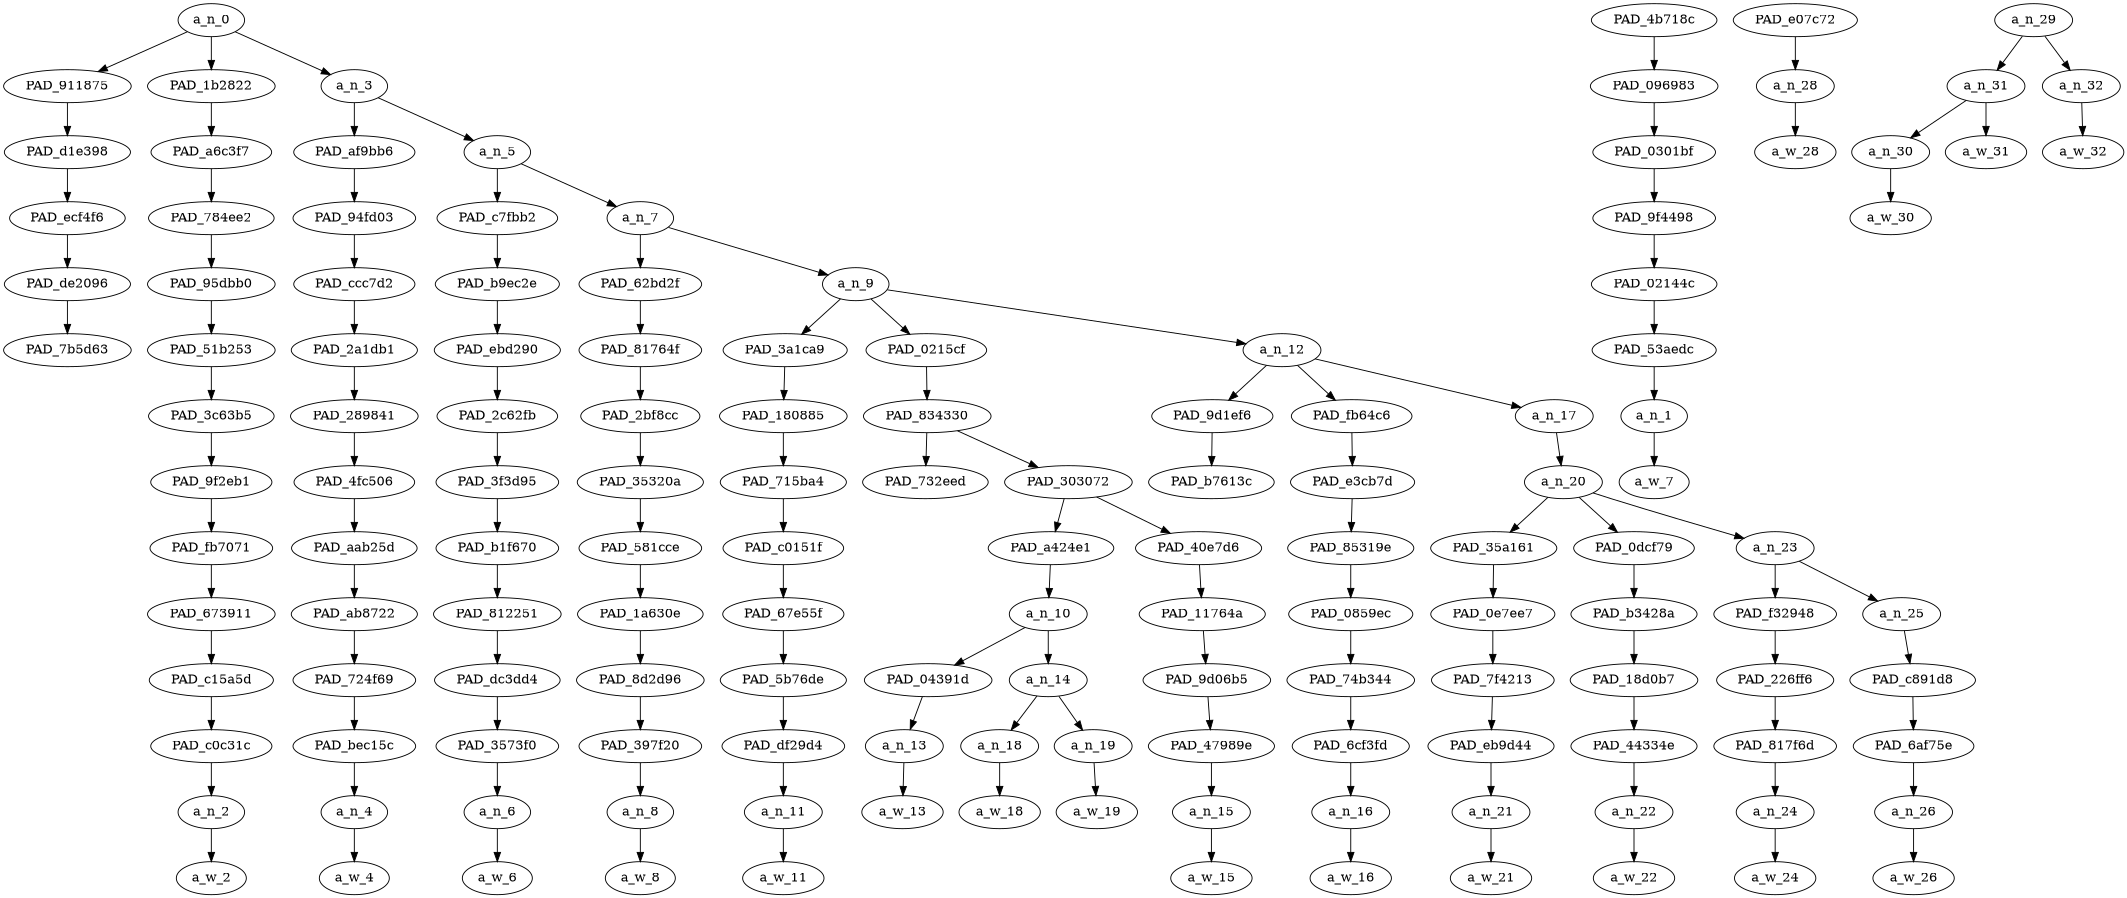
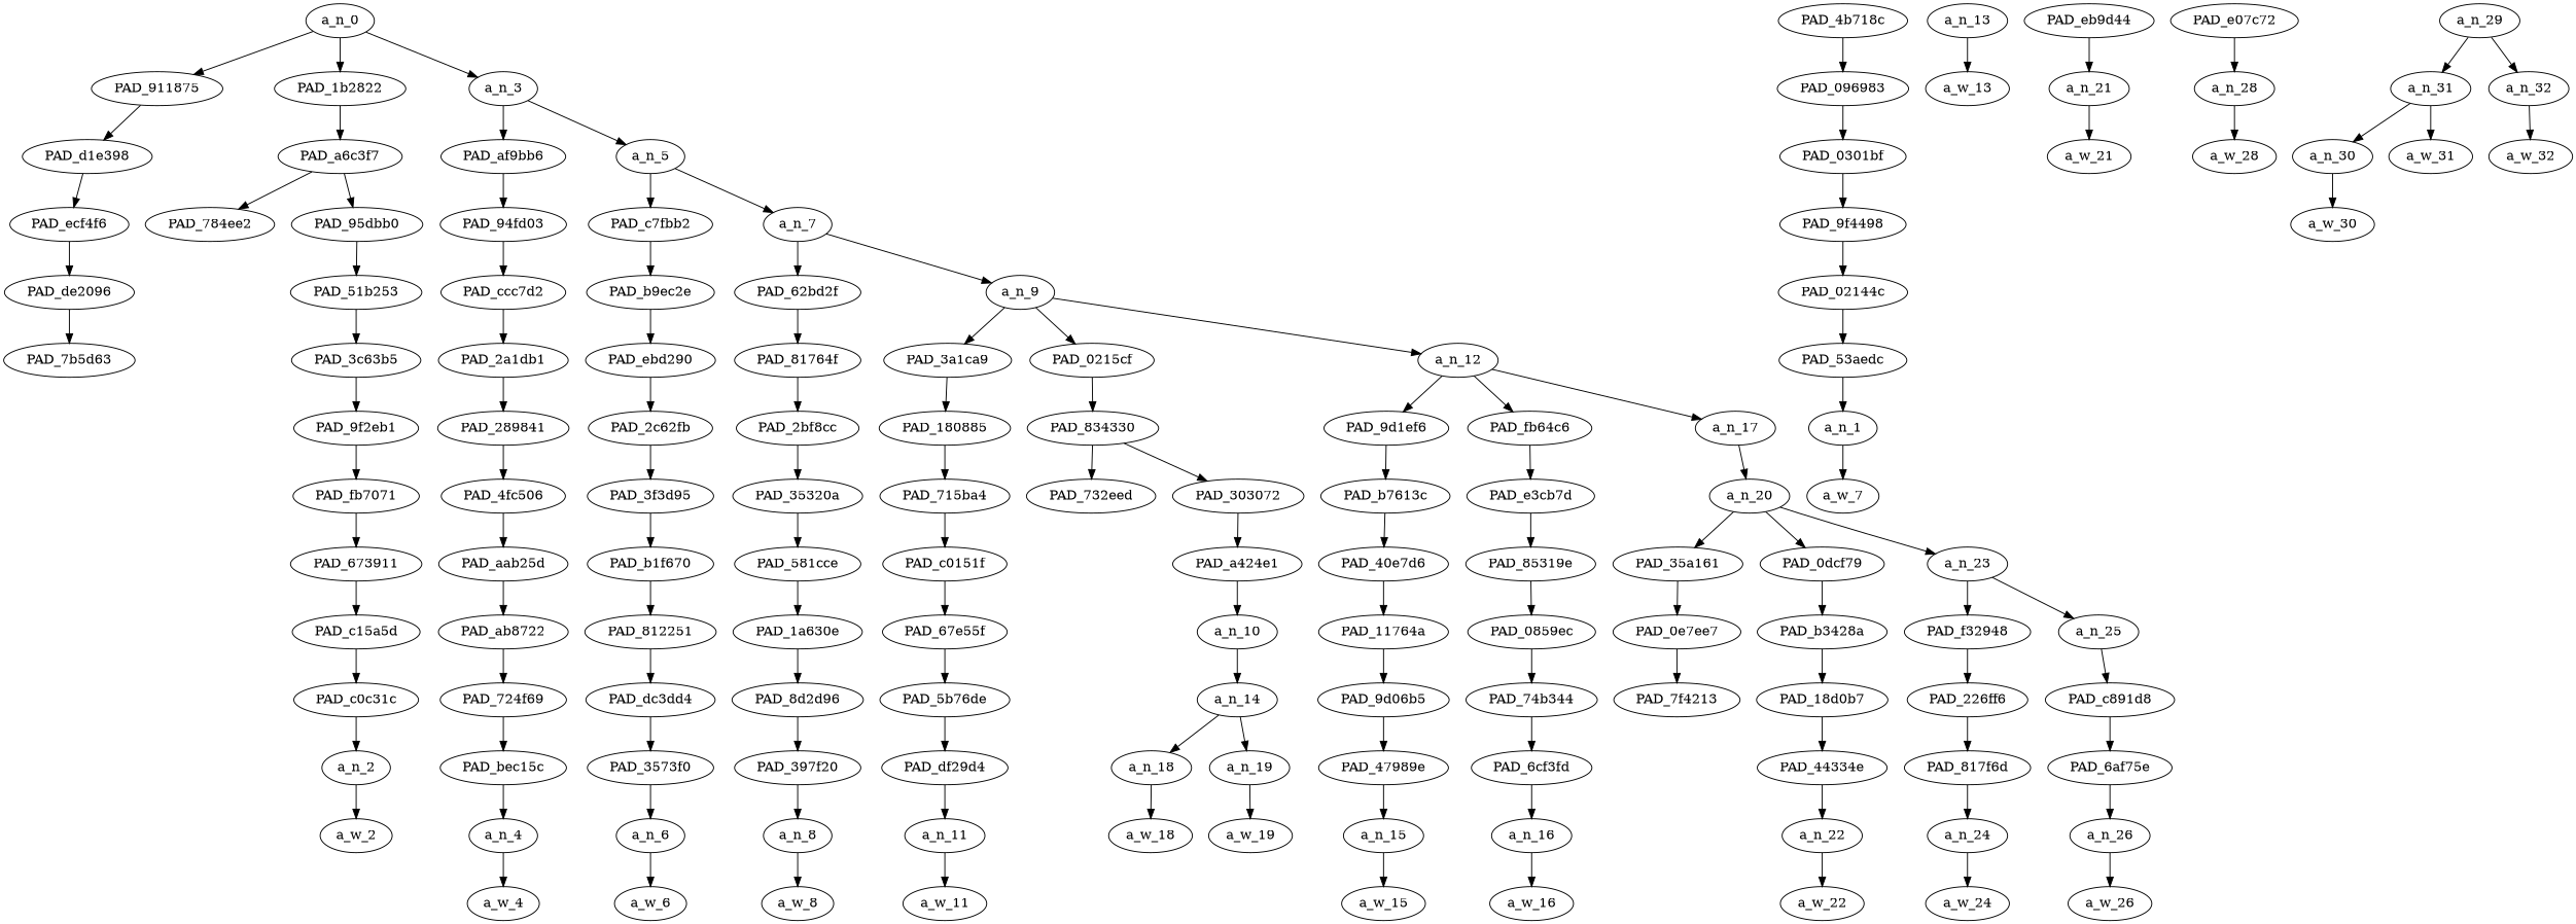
  strict digraph {
    node [div_dir=1 index=0 level=1 text_span="[0]" value=0.04323031]
    a_n_0 [level=13 text_span="[0, 1, 2, 3, 4, 5, 6, 7, 8, 9, 10, 11, 12, 13, 14, 15, 16, 17, 18]" value=1.00000001]
    PAD_911875 [level=12]
    PAD_1b2822 [div_dir=-1 index=1 level=12 text_span="[1]" value=0.04238035]
    a_n_3 [index=2 level=12 text_span="[2, 3, 4, 5, 6, 7, 8, 9, 10, 11, 12, 13, 14, 15, 16, 17, 18]" value=0.91418145]
    PAD_d1e398 [level=11]
    PAD_a6c3f7 [div_dir=-1 index=1 level=11 text_span="[1]" value=0.04238035]
    PAD_af9bb6 [div_dir=-1 index=2 level=11 text_span="[2]" value=0.05250247]
    a_n_5 [index=3 level=11 text_span="[3, 4, 5, 6, 7, 8, 9, 10, 11, 12, 13, 14, 15, 16, 17, 18]" value=0.86144826]
    PAD_ecf4f6 [level=10]
    PAD_784ee2 [div_dir=-1 index=1 level=10 text_span="[1]" value=0.04238035]
    PAD_94fd03 [div_dir=-1 index=2 level=10 text_span="[2]" value=0.05250247]
    PAD_c7fbb2 [div_dir=-1 index=3 level=10 text_span="[3]" value=0.03969245]
    a_n_7 [index=4 level=10 text_span="[4, 5, 6, 7, 8, 9, 10, 11, 12, 13, 14, 15, 16, 17, 18]" value=0.82146200]
    PAD_de2096 [level=9]
    PAD_7b5d63 [level=8]
    PAD_4b718c [level=7]
    PAD_096983 [level=6]
    PAD_0301bf [level=5]
    PAD_9f4498 [level=4]
    PAD_02144c [level=3]
    PAD_53aedc [level=2]
    a_n_1
    n23 [div_dir=0 label=a_w_7 level=0 value="<user>"]
    PAD_95dbb0 [div_dir=-1 index=1 level=9 text_span="[1]" value=0.04238035]
    PAD_51b253 [div_dir=-1 index=1 level=8 text_span="[1]" value=0.04238035]
    PAD_3c63b5 [div_dir=-1 index=1 level=7 text_span="[1]" value=0.04238035]
    PAD_9f2eb1 [div_dir=-1 index=1 level=6 text_span="[1]" value=0.04238035]
    PAD_fb7071 [div_dir=-1 index=1 level=5 text_span="[1]" value=0.04238035]
    PAD_673911 [div_dir=-1 index=1 level=4 text_span="[1]" value=0.04238035]
    PAD_c15a5d [div_dir=-1 index=1 level=3 text_span="[1]" value=0.04238035]
    PAD_c0c31c [div_dir=-1 index=1 level=2 text_span="[1]" value=0.04238035]
    a_n_2 [div_dir=-1 index=1 text_span="[1]" value=0.04238035]
    a_w_2 [div_dir=0 index=1 level=0 text_span="[1]" value=it]
    PAD_ccc7d2 [div_dir=-1 index=2 level=9 text_span="[2]" value=0.05250247]
    PAD_b9ec2e [div_dir=-1 index=3 level=9 text_span="[3]" value=0.03969245]
    PAD_62bd2f [div_dir=-1 index=4 level=9 text_span="[4]" value=0.05175429]
    a_n_9 [index=5 level=9 text_span="[5, 6, 7, 8, 9, 10, 11, 12, 13, 14, 15, 16, 17, 18]" value=0.76938281]
    PAD_2a1db1 [div_dir=-1 index=2 level=8 text_span="[2]" value=0.05250247]
    PAD_289841 [div_dir=-1 index=2 level=7 text_span="[2]" value=0.05250247]
    PAD_4fc506 [div_dir=-1 index=2 level=6 text_span="[2]" value=0.05250247]
    PAD_aab25d [div_dir=-1 index=2 level=5 text_span="[2]" value=0.05250247]
    PAD_ab8722 [div_dir=-1 index=2 level=4 text_span="[2]" value=0.05250247]
    PAD_724f69 [div_dir=-1 index=2 level=3 text_span="[2]" value=0.05250247]
    PAD_bec15c [div_dir=-1 index=2 level=2 text_span="[2]" value=0.05250247]
    a_n_4 [div_dir=-1 index=2 text_span="[2]" value=0.05250247]
    a_w_4 [div_dir=0 index=2 level=0 text_span="[2]" value=means]
    PAD_ebd290 [div_dir=-1 index=3 level=8 text_span="[3]" value=0.03969245]
    PAD_81764f [div_dir=-1 index=4 level=8 text_span="[4]" value=0.05175429]
    PAD_3a1ca9 [index=6 level=8 text_span="[8]" value=0.03518707]
    PAD_0215cf [index=5 level=8 text_span="[5, 6, 7]" value=0.29051465]
    a_n_12 [index=7 level=8 text_span="[9, 10, 11, 12, 13, 14, 15, 16, 17, 18]" value=0.44332515]
    PAD_2c62fb [div_dir=-1 index=3 level=7 text_span="[3]" value=0.03969245]
    PAD_3f3d95 [div_dir=-1 index=3 level=6 text_span="[3]" value=0.03969245]
    PAD_b1f670 [div_dir=-1 index=3 level=5 text_span="[3]" value=0.03969245]
    PAD_812251 [div_dir=-1 index=3 level=4 text_span="[3]" value=0.03969245]
    PAD_dc3dd4 [div_dir=-1 index=3 level=3 text_span="[3]" value=0.03969245]
    PAD_3573f0 [div_dir=-1 index=3 level=2 text_span="[3]" value=0.03969245]
    a_n_6 [div_dir=-1 index=3 text_span="[3]" value=0.03969245]
    a_w_6 [div_dir=0 index=3 level=0 text_span="[3]" value=that]
    PAD_2bf8cc [div_dir=-1 index=4 level=7 text_span="[4]" value=0.05175429]
    PAD_180885 [index=6 level=7 text_span="[8]" value=0.03518707]
    PAD_834330 [index=5 level=7 text_span="[5, 6, 7]" value=0.29051465]
    PAD_9d1ef6 [index=7 level=7 text_span="[9]" value=0.03879394]
    PAD_fb64c6 [div_dir=-1 index=8 level=7 text_span="[10]" value=0.04652826]
    a_n_17 [index=9 level=7 text_span="[11, 12, 13, 14, 15, 16, 17, 18]" value=0.35776265]
    PAD_35320a [div_dir=-1 index=4 level=6 text_span="[4]" value=0.05175429]
    PAD_581cce [div_dir=-1 index=4 level=5 text_span="[4]" value=0.05175429]
    PAD_1a630e [div_dir=-1 index=4 level=4 text_span="[4]" value=0.05175429]
    PAD_8d2d96 [div_dir=-1 index=4 level=3 text_span="[4]" value=0.05175429]
    PAD_397f20 [div_dir=-1 index=4 level=2 text_span="[4]" value=0.05175429]
    a_n_8 [div_dir=-1 index=4 text_span="[4]" value=0.05175429]
    a_w_8 [div_dir=0 index=4 level=0 text_span="[4]" value=they]
    PAD_715ba4 [index=6 level=6 text_span="[8]" value=0.03518707]
    PAD_732eed [index=5 level=6 text_span="[5, 6, 7]" value=0.29051465]
    PAD_303072 [index=5 level=5 text_span="[5, 6, 7]" value=0.29051465]
    PAD_b7613c [index=7 level=6 text_span="[9]" value=0.03879394]
    PAD_e3cb7d [div_dir=-1 index=8 level=6 text_span="[10]" value=0.04652826]
    a_n_20 [index=9 level=6 text_span="[11, 12, 13, 14, 15, 16, 17, 18]" value=0.35748289]
    PAD_c0151f [index=6 level=5 text_span="[8]" value=0.03518707]
    PAD_67e55f [index=6 level=4 text_span="[8]" value=0.03518707]
    PAD_5b76de [index=6 level=3 text_span="[8]" value=0.03518707]
    PAD_df29d4 [index=7 level=2 text_span="[8]" value=0.03518707]
    a_n_11 [index=8 text_span="[8]" value=0.03518707]
    a_w_11 [div_dir=0 index=8 level=0 text_span="[8]" value=but]
    PAD_a424e1 [index=5 level=4 text_span="[5, 6, 7]" value=0.29051465]
    a_n_10 [index=5 level=3 text_span="[5, 6, 7]" value=0.29051465]
-   PAD_04391d [div_dir=-1 index=5 level=2 text_span="[5]" value=0.08581240]
    a_n_14 [index=6 level=2 text_span="[6, 7]" value=0.20444340]
    a_n_13 [div_dir=-1 index=5 text_span="[5]" value=0.08581240]
    a_n_18 [index=6 text_span="[6]" value=0.12791001]
    a_n_19 [index=7 text_span="[7]" value=0.07609172]
    a_w_13 [div_dir=0 index=5 level=0 text_span="[5]" value=hate]
    a_w_18 [div_dir=0 index=6 level=0 text_span="[6]" value=gay]
    a_w_19 [div_dir=0 index=7 level=0 text_span="[7]" value=people]
    PAD_40e7d6 [index=7 level=5 text_span="[9]" value=0.03879394]
    PAD_85319e [div_dir=-1 index=8 level=5 text_span="[10]" value=0.04652826]
    PAD_35a161 [index=9 level=5 text_span="[11]" value=0.04661127]
    PAD_0dcf79 [div_dir=-1 index=10 level=5 text_span="[12]" value=0.03397967]
    a_n_23 [index=11 level=5 text_span="[13, 14, 15, 16, 17, 18]" value=0.27661219]
    PAD_11764a [index=7 level=4 text_span="[9]" value=0.03879394]
    PAD_9d06b5 [index=7 level=3 text_span="[9]" value=0.03879394]
    PAD_47989e [index=8 level=2 text_span="[9]" value=0.03879394]
    a_n_15 [index=9 text_span="[9]" value=0.03879394]
    a_w_15 [div_dir=0 index=9 level=0 text_span="[9]" value=feel]
    PAD_0859ec [div_dir=-1 index=8 level=4 text_span="[10]" value=0.04652826]
    PAD_74b344 [div_dir=-1 index=8 level=3 text_span="[10]" value=0.04652826]
    PAD_6cf3fd [div_dir=-1 index=9 level=2 text_span="[10]" value=0.04652826]
    a_n_16 [div_dir=-1 index=10 text_span="[10]" value=0.04652826]
    a_w_16 [div_dir=0 index=10 level=0 text_span="[10]" value=uncomfortable]
    PAD_0e7ee7 [index=9 level=4 text_span="[11]" value=0.04661127]
    PAD_b3428a [div_dir=-1 index=10 level=4 text_span="[12]" value=0.03397967]
    PAD_f32948 [index=11 level=4 text_span="[13]" value=0.03237495]
    a_n_25 [index=12 level=4 text_span="[14, 15, 16, 17, 18]" value=0.24398775]
    PAD_7f4213 [index=9 level=3 text_span="[11]" value=0.04661127]
    n115 [div_dir=-1 index=10 label=PAD_18d0b7 level=3 text_span="[12]" value=0.03397967]
    PAD_226ff6 [index=11 level=3 text_span="[13]" value=0.03237495]
    PAD_c891d8 [index=12 level=3 text_span="[14]" value=0.04279695]
    PAD_eb9d44 [index=10 level=2 text_span="[11]" value=0.04661127]
    a_n_21 [index=11 text_span="[11]" value=0.04661127]
    a_w_21 [div_dir=0 index=11 level=0 text_span="[11]" value=admitting]
    PAD_44334e [div_dir=-1 index=11 level=2 text_span="[12]" value=0.03397967]
    a_n_22 [div_dir=-1 index=12 text_span="[12]" value=0.03397967]
    a_w_22 [div_dir=0 index=12 level=0 text_span="[12]" value=so]
    PAD_817f6d [index=12 level=2 text_span="[13]" value=0.03237495]
    PAD_6af75e [index=13 level=2 text_span="[14]" value=0.04279695]
    a_n_24 [index=13 text_span="[13]" value=0.03237495]
    a_w_24 [div_dir=0 index=13 level=0 text_span="[13]" value=in]
    a_n_26 [index=14 text_span="[14]" value=0.04279695]
    PAD_e07c72 [index=14 level=2 text_span="[15]" value=0.02997277]
    a_n_28 [index=15 text_span="[15]" value=0.02997277]
    a_n_29 [index=15 level=2 text_span="[16, 17, 18]" value=0.17076286]
    a_n_31 [div_dir=-1 index=17 text_span="[17]" value=0.07297990]
    a_n_32 [index=18 text_span="[18]" value=0.05921350]
    a_w_26 [div_dir=0 index=14 level=0 text_span="[14]" value=front]
    a_w_28 [div_dir=0 index=15 level=0 text_span="[15]" value=of]
    a_n_30 [index=16 text_span="[16]" value=0.03832607]
    a_w_30 [div_dir=0 index=16 level=0 text_span="[16]" value=a]
    a_w_31 [div_dir=0 index=17 level=0 text_span="[17]" value=queer]
    a_w_32 [div_dir=0 index=18 level=0 text_span="[18]" value=person]
    a_n_0 -> PAD_911875
    a_n_0 -> PAD_1b2822
    a_n_0 -> a_n_3
    PAD_911875 -> PAD_d1e398
    PAD_1b2822 -> PAD_a6c3f7
    a_n_3 -> PAD_af9bb6
    a_n_3 -> a_n_5
    PAD_d1e398 -> PAD_ecf4f6
    PAD_a6c3f7 -> PAD_784ee2
    PAD_af9bb6 -> PAD_94fd03
    a_n_5 -> PAD_c7fbb2
    a_n_5 -> a_n_7
    PAD_ecf4f6 -> PAD_de2096
-   PAD_784ee2 -> PAD_95dbb0
+   PAD_a6c3f7 -> PAD_95dbb0
    PAD_94fd03 -> PAD_ccc7d2
    PAD_c7fbb2 -> PAD_b9ec2e
    a_n_7 -> PAD_62bd2f
    a_n_7 -> a_n_9
    PAD_de2096 -> PAD_7b5d63
    PAD_4b718c -> PAD_096983
    PAD_096983 -> PAD_0301bf
    PAD_0301bf -> PAD_9f4498
    PAD_9f4498 -> PAD_02144c
    PAD_02144c -> PAD_53aedc
    PAD_53aedc -> a_n_1
    a_n_1 -> n23
    PAD_95dbb0 -> PAD_51b253
    PAD_51b253 -> PAD_3c63b5
    PAD_3c63b5 -> PAD_9f2eb1
    PAD_9f2eb1 -> PAD_fb7071
    PAD_fb7071 -> PAD_673911
    PAD_673911 -> PAD_c15a5d
    PAD_c15a5d -> PAD_c0c31c
    PAD_c0c31c -> a_n_2
    a_n_2 -> a_w_2
    PAD_ccc7d2 -> PAD_2a1db1
    PAD_b9ec2e -> PAD_ebd290
    PAD_62bd2f -> PAD_81764f
    a_n_9 -> PAD_3a1ca9
    a_n_9 -> PAD_0215cf
    a_n_9 -> a_n_12
    PAD_2a1db1 -> PAD_289841
    PAD_289841 -> PAD_4fc506
    PAD_4fc506 -> PAD_aab25d
    PAD_aab25d -> PAD_ab8722
    PAD_ab8722 -> PAD_724f69
    PAD_724f69 -> PAD_bec15c
    PAD_bec15c -> a_n_4
    a_n_4 -> a_w_4
    PAD_ebd290 -> PAD_2c62fb
    PAD_81764f -> PAD_2bf8cc
    PAD_3a1ca9 -> PAD_180885
    PAD_0215cf -> PAD_834330
    a_n_12 -> PAD_9d1ef6
    a_n_12 -> PAD_fb64c6
    a_n_12 -> a_n_17
    PAD_2c62fb -> PAD_3f3d95
    PAD_3f3d95 -> PAD_b1f670
    PAD_b1f670 -> PAD_812251
    PAD_812251 -> PAD_dc3dd4
    PAD_dc3dd4 -> PAD_3573f0
    PAD_3573f0 -> a_n_6
    a_n_6 -> a_w_6
    PAD_2bf8cc -> PAD_35320a
    PAD_180885 -> PAD_715ba4
    PAD_834330 -> PAD_732eed
    PAD_834330 -> PAD_303072
    PAD_9d1ef6 -> PAD_b7613c
    PAD_fb64c6 -> PAD_e3cb7d
    a_n_17 -> a_n_20
    PAD_35320a -> PAD_581cce
    PAD_581cce -> PAD_1a630e
    PAD_1a630e -> PAD_8d2d96
    PAD_8d2d96 -> PAD_397f20
    PAD_397f20 -> a_n_8
    a_n_8 -> a_w_8
    PAD_715ba4 -> PAD_c0151f
    PAD_303072 -> PAD_a424e1
-   PAD_303072 -> PAD_40e7d6
+   PAD_b7613c -> PAD_40e7d6
    PAD_e3cb7d -> PAD_85319e
    a_n_20 -> PAD_35a161
    a_n_20 -> PAD_0dcf79
    a_n_20 -> a_n_23
    PAD_c0151f -> PAD_67e55f
    PAD_67e55f -> PAD_5b76de
    PAD_5b76de -> PAD_df29d4
    PAD_df29d4 -> a_n_11
    a_n_11 -> a_w_11
    PAD_a424e1 -> a_n_10
-   a_n_10 -> PAD_04391d
    a_n_10 -> a_n_14
-   PAD_04391d -> a_n_13
    a_n_14 -> a_n_18
    a_n_14 -> a_n_19
    a_n_13 -> a_w_13
    a_n_18 -> a_w_18
    a_n_19 -> a_w_19
    PAD_40e7d6 -> PAD_11764a
    PAD_85319e -> PAD_0859ec
    PAD_35a161 -> PAD_0e7ee7
    PAD_0dcf79 -> PAD_b3428a
    a_n_23 -> PAD_f32948
    a_n_23 -> a_n_25
    PAD_11764a -> PAD_9d06b5
    PAD_9d06b5 -> PAD_47989e
    PAD_47989e -> a_n_15
    a_n_15 -> a_w_15
    PAD_0859ec -> PAD_74b344
    PAD_74b344 -> PAD_6cf3fd
    PAD_6cf3fd -> a_n_16
    a_n_16 -> a_w_16
    PAD_0e7ee7 -> PAD_7f4213
    PAD_b3428a -> n115
    PAD_f32948 -> PAD_226ff6
    a_n_25 -> PAD_c891d8
-   PAD_7f4213 -> PAD_eb9d44
    n115 -> PAD_44334e
    PAD_226ff6 -> PAD_817f6d
    PAD_c891d8 -> PAD_6af75e
    PAD_eb9d44 -> a_n_21
    a_n_21 -> a_w_21
    PAD_44334e -> a_n_22
    a_n_22 -> a_w_22
    PAD_817f6d -> a_n_24
    PAD_6af75e -> a_n_26
    a_n_24 -> a_w_24
    a_n_26 -> a_w_26
    PAD_e07c72 -> a_n_28
    a_n_28 -> a_w_28
    a_n_29 -> a_n_31
    a_n_29 -> a_n_32
    a_n_31 -> a_n_30
    a_n_31 -> a_w_31
    a_n_32 -> a_w_32
    a_n_30 -> a_w_30
  }
